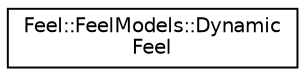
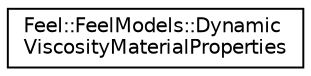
  digraph {
    rankdir=LR
-   n1 [color=black fillcolor=white fontname=Helvetica fontsize=10 height=0.2 label="Feel::FeelModels::Dynamic\lFeel" shape=record style=filled width=0.4]
+   n1 [color=black fillcolor=white fontname=Helvetica fontsize=10 height=0.2 label="Feel::FeelModels::Dynamic\lViscosityMaterialProperties" shape=record style=filled width=0.4]
  }
